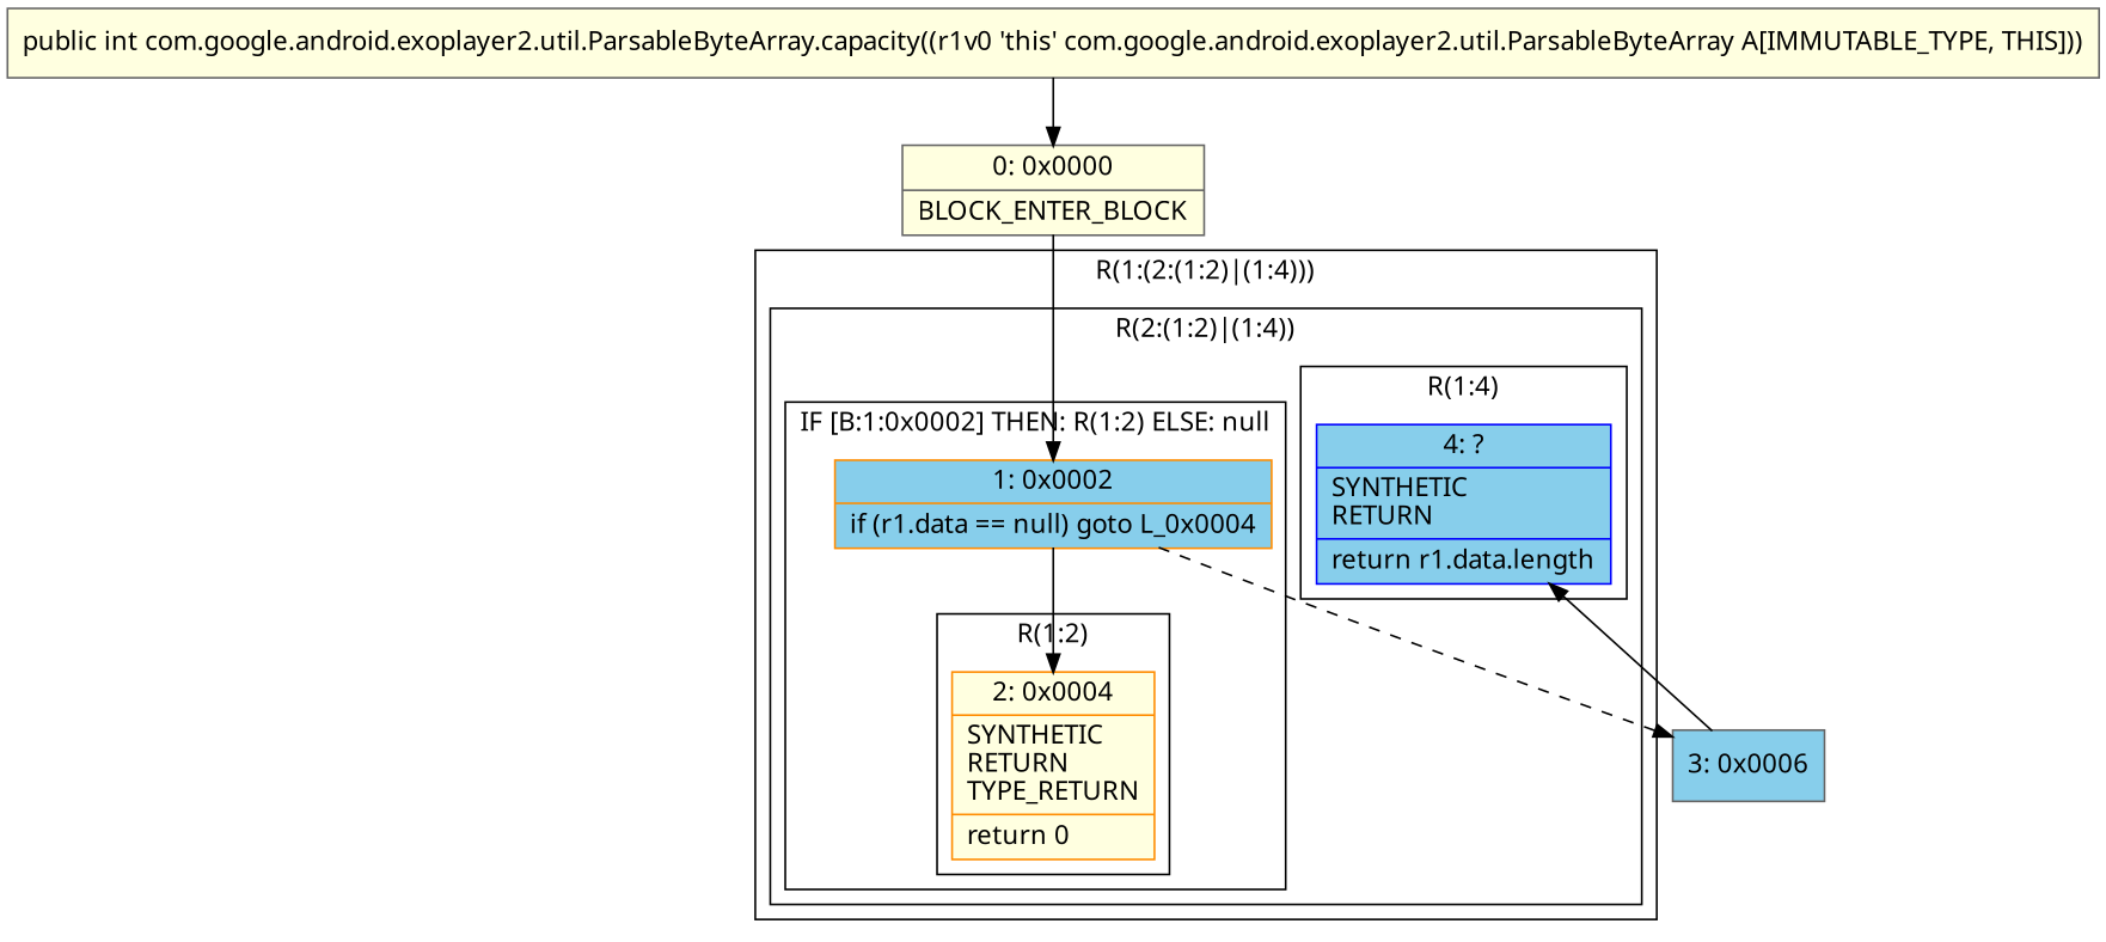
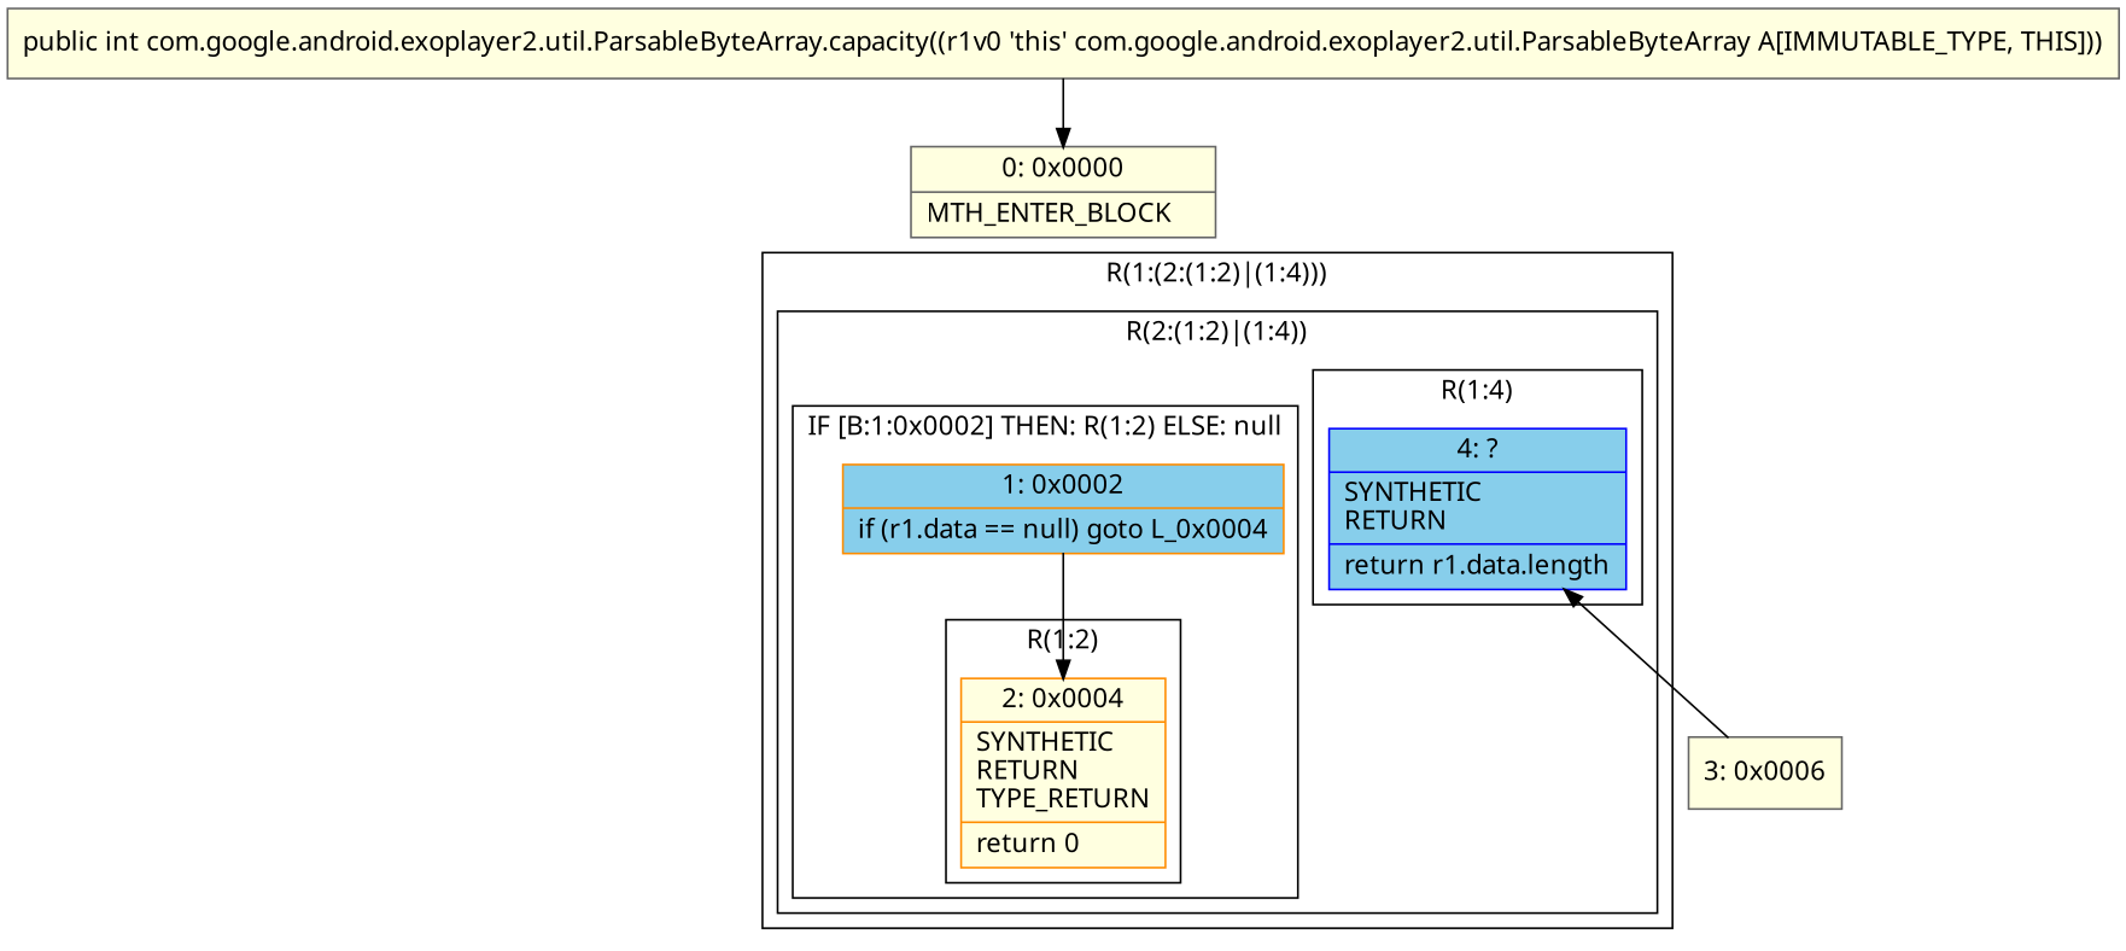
  digraph {
    fontname="Noto Sans"
    node [color=gray40 fillcolor=lightyellow fontname="Noto Sans" shape=record style=filled]
    edge [fontname="Noto Sans"]
    n1 [color=darkorange label="{2\:\ 0x0004|SYNTHETIC\lRETURN\lTYPE_RETURN\l|return 0\l}"]
    n2 [color=darkorange fillcolor=skyblue label="{1\:\ 0x0002|if (r1.data == null) goto L_0x0004\l}"]
    n3 [color=blue fillcolor=skyblue label="{4\:\ ?|SYNTHETIC\lRETURN\l|return r1.data.length\l}"]
-   n4 [fillcolor=skyblue label="{3\:\ 0x0006}"]
-   n5 [label="{0\:\ 0x0000|BLOCK_ENTER_BLOCK\l}"]
+   n4 [label="{3\:\ 0x0006}"]
+   n5 [label="{0\:\ 0x0000|MTH_ENTER_BLOCK\l}"]
    n6 [label="{public int com.google.android.exoplayer2.util.ParsableByteArray.capacity((r1v0 'this' com.google.android.exoplayer2.util.ParsableByteArray A[IMMUTABLE_TYPE, THIS])) }"]
    subgraph cluster_1 {
      label="R(1:(2:(1:2)|(1:4)))"
      subgraph cluster_2 {
        label="R(2:(1:2)|(1:4))"
        subgraph cluster_3 {
          label="IF [B:1:0x0002] THEN: R(1:2) ELSE: null"
          n2
          subgraph cluster_4 {
            label="R(1:2)"
            n1
          }
        }
        subgraph cluster_5 {
          label="R(1:4)"
          n3
        }
      }
    }
    n2 -> n1
-   n2 -> n4 [style=dashed]
    n4 -> n3
-   n5 -> n2
    n6 -> n5
  }
